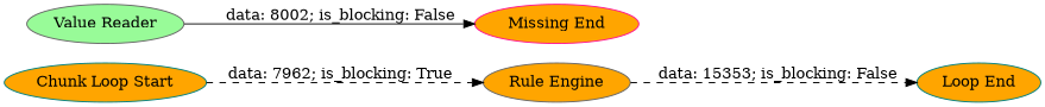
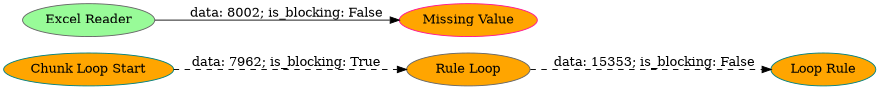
  digraph {
    rankdir=LR
    node [color=gray40 fillcolor=orange style=filled]
    edge [style=dashed]
-   n1 [label="Rule Engine"]
-   n2 [color=teal label="Loop End"]
-   n3 [fillcolor=palegreen label="Value Reader"]
-   n4 [color=deeppink label="Missing End"]
+   n1 [label="Rule Loop"]
+   n2 [color=teal label="Loop Rule"]
+   n3 [fillcolor=palegreen label="Excel Reader"]
+   n4 [color=deeppink label="Missing Value"]
    n5 [color=teal label="Chunk Loop Start"]
    n1 -> n2 [label="data: 15353; is_blocking: False"]
    n3 -> n4 [label="data: 8002; is_blocking: False" style=solid]
    n5 -> n1 [label="data: 7962; is_blocking: True"]
  }
